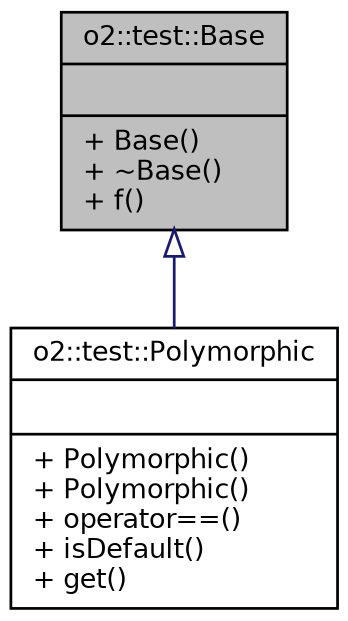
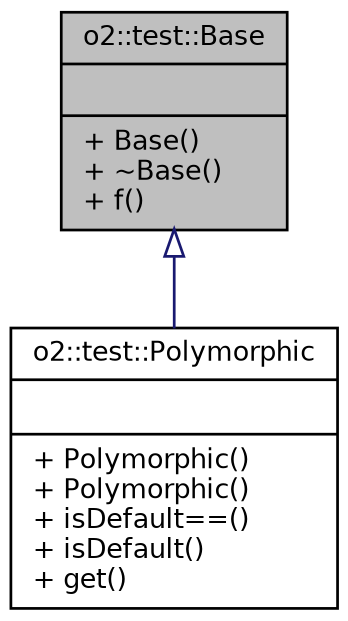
  digraph {
    node [color=black fontname=Helvetica fontsize=10 shape=record]
    n1 [fillcolor=grey75 fontcolor=black height=0.2 label="{o2::test::Base\n||+ Base()\l+ ~Base()\l+ f()\l}" style=filled width=0.4]
-   n2 [height=0.2 label="{o2::test::Polymorphic\n||+ Polymorphic()\l+ Polymorphic()\l+ operator==()\l+ isDefault()\l+ get()\l}" width=0.4]
+   n2 [height=0.2 label="{o2::test::Polymorphic\n||+ Polymorphic()\l+ Polymorphic()\l+ isDefault==()\l+ isDefault()\l+ get()\l}" width=0.4]
    n1 -> n2 [arrowtail=onormal color=midnightblue dir=back fontname=Helvetica fontsize=10 labelfontname=Helvetica labelfontsize=10 style=solid]
  }
